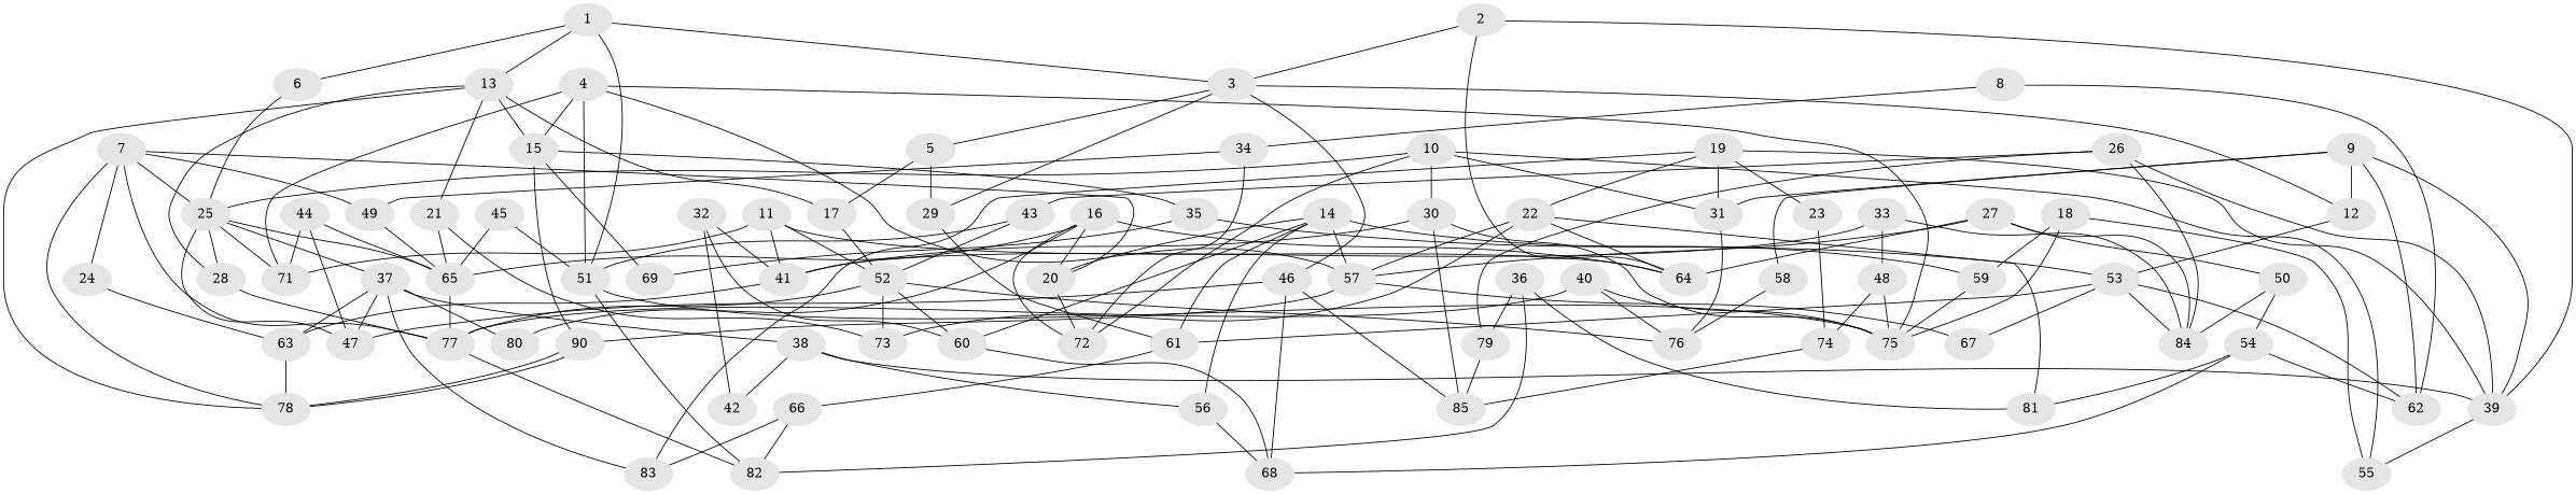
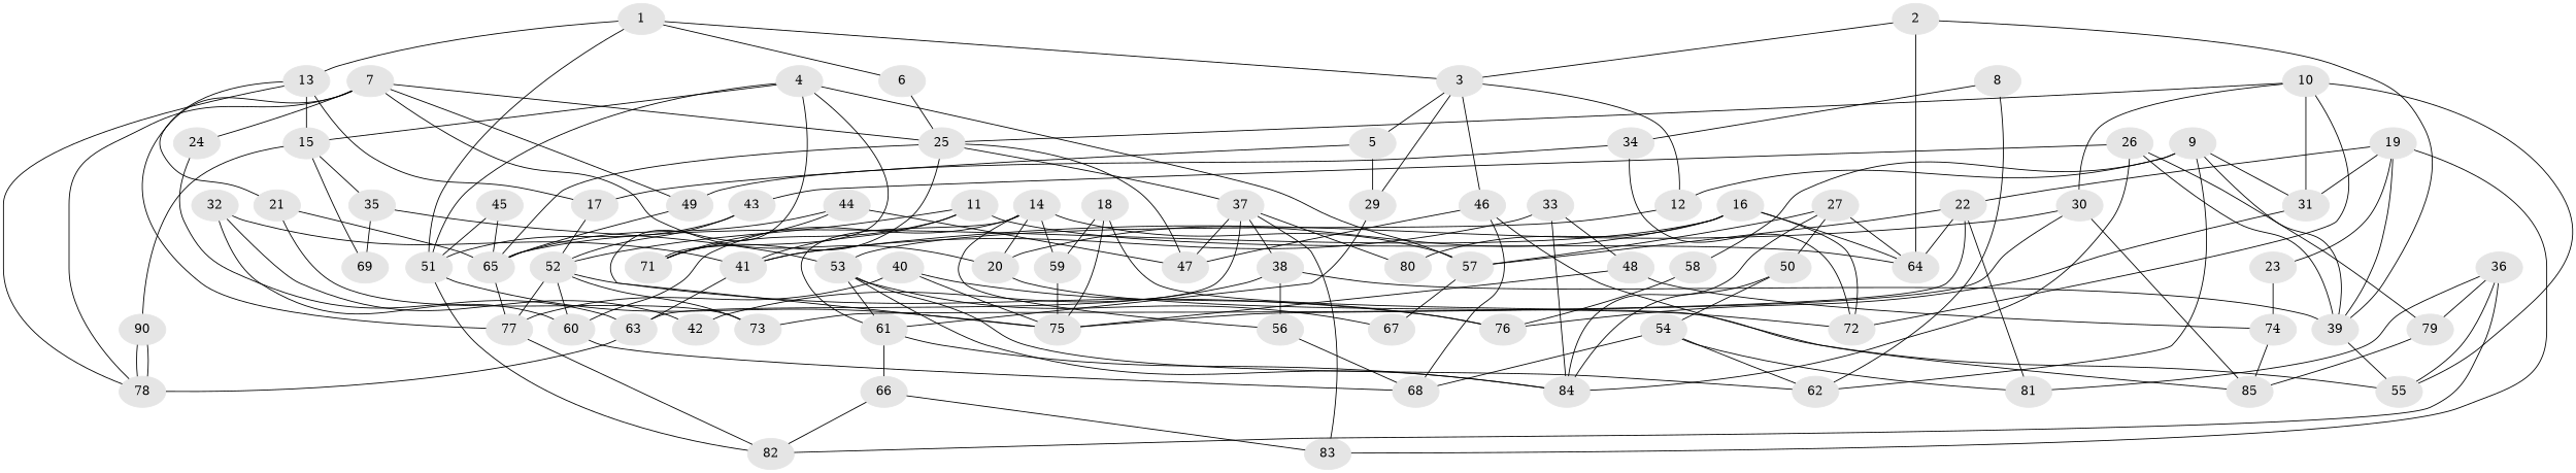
  graph {
    node [color=gray90 style=filled]
    1
    3
    6
    13
    51
    5
    12
    29
    46
    25
    15
    17
    78
    21
-   28
    75
    82
    2
    39
    64
    55
    53
    61
    47
    85
    68
    4
    57
    71
    35
    69
    n32 [label=90]
    67
    52
    65
    37
    41
    63
    7
    20
    24
    49
    77
    72
    8
    34
    62
    9
    31
    58
    76
    10
    30
    11
    60
    73
    84
    14
    56
    59
    66
    16
    80
    18
    19
    22
    23
    83
    81
    74
    38
    26
    43
    79
    27
    50
    54
    32
    42
    33
    48
    36
    40
    44
    45
    1 -- 3
    1 -- 6
    1 -- 13
    1 -- 51
    3 -- 5
    3 -- 12
    3 -- 29
    3 -- 46
    6 -- 25
    13 -- 15
    13 -- 17
    13 -- 78
    13 -- 21
-   13 -- 28
    51 -- 75
    51 -- 82
    5 -- 29
    5 -- 17
    12 -- 53
    29 -- 61
    46 -- 47
    46 -- 85
    46 -- 68
-   25 -- 28
    25 -- 47
    25 -- 71
    25 -- 65
    25 -- 37
    15 -- 35
    15 -- 69
    15 -- n32
    17 -- 52
    21 -- 65
    21 -- 73
-   28 -- 77
    2 -- 3
    2 -- 39
    2 -- 64
    39 -- 55
    53 -- 61
    53 -- 67
    53 -- 62
    53 -- 84
+   61 -- 84
    61 -- 66
    4 -- 51
    4 -- 15
    4 -- 75
    4 -- 57
    4 -- 71
-   57 -- n32
    57 -- 67
    35 -- 53
    35 -- 69
    n32 -- 78
    n32 -- 78
    52 -- 77
    52 -- 76
    52 -- 60
    52 -- 73
    65 -- 77
    37 -- 47
    37 -- 63
    37 -- 80
    37 -- 83
    37 -- 38
    41 -- 63
    63 -- 78
    7 -- 25
    7 -- 78
    7 -- 20
    7 -- 24
    7 -- 49
    7 -- 77
    20 -- 72
    24 -- 63
    49 -- 65
    77 -- 82
    8 -- 34
    8 -- 62
    34 -- 49
    34 -- 72
    9 -- 12
    9 -- 39
    9 -- 62
    9 -- 31
    9 -- 58
    31 -- 76
    58 -- 76
    10 -- 25
    10 -- 55
    10 -- 72
    10 -- 31
    10 -- 30
    30 -- 75
    30 -- 85
    30 -- 41
    11 -- 64
    11 -- 71
    11 -- 52
    11 -- 41
    60 -- 68
    14 -- 61
    14 -- 57
    14 -- 20
    14 -- 60
    14 -- 56
    14 -- 59
    56 -- 68
    59 -- 75
    66 -- 82
    66 -- 83
    16 -- 64
    16 -- 65
    16 -- 20
    16 -- 72
    16 -- 80
    18 -- 75
    18 -- 55
    18 -- 59
    19 -- 39
    19 -- 31
    19 -- 22
    19 -- 23
    19 -- 83
    22 -- 64
    22 -- 57
    22 -- 73
    22 -- 81
    23 -- 74
    74 -- 85
    38 -- 39
    38 -- 56
    38 -- 42
    26 -- 39
    26 -- 84
    26 -- 43
    26 -- 79
    43 -- 51
    43 -- 52
    79 -- 85
    27 -- 64
    27 -- 57
    27 -- 84
    27 -- 50
    50 -- 84
    50 -- 54
    54 -- 68
    54 -- 62
    54 -- 81
    32 -- 41
    32 -- 60
    32 -- 42
    33 -- 41
    33 -- 84
    33 -- 48
    48 -- 75
    48 -- 74
    36 -- 82
+   36 -- 55
    36 -- 81
    36 -- 79
    40 -- 75
    40 -- 77
    40 -- 76
    44 -- 47
    44 -- 71
    44 -- 65
    45 -- 51
    45 -- 65
  }
